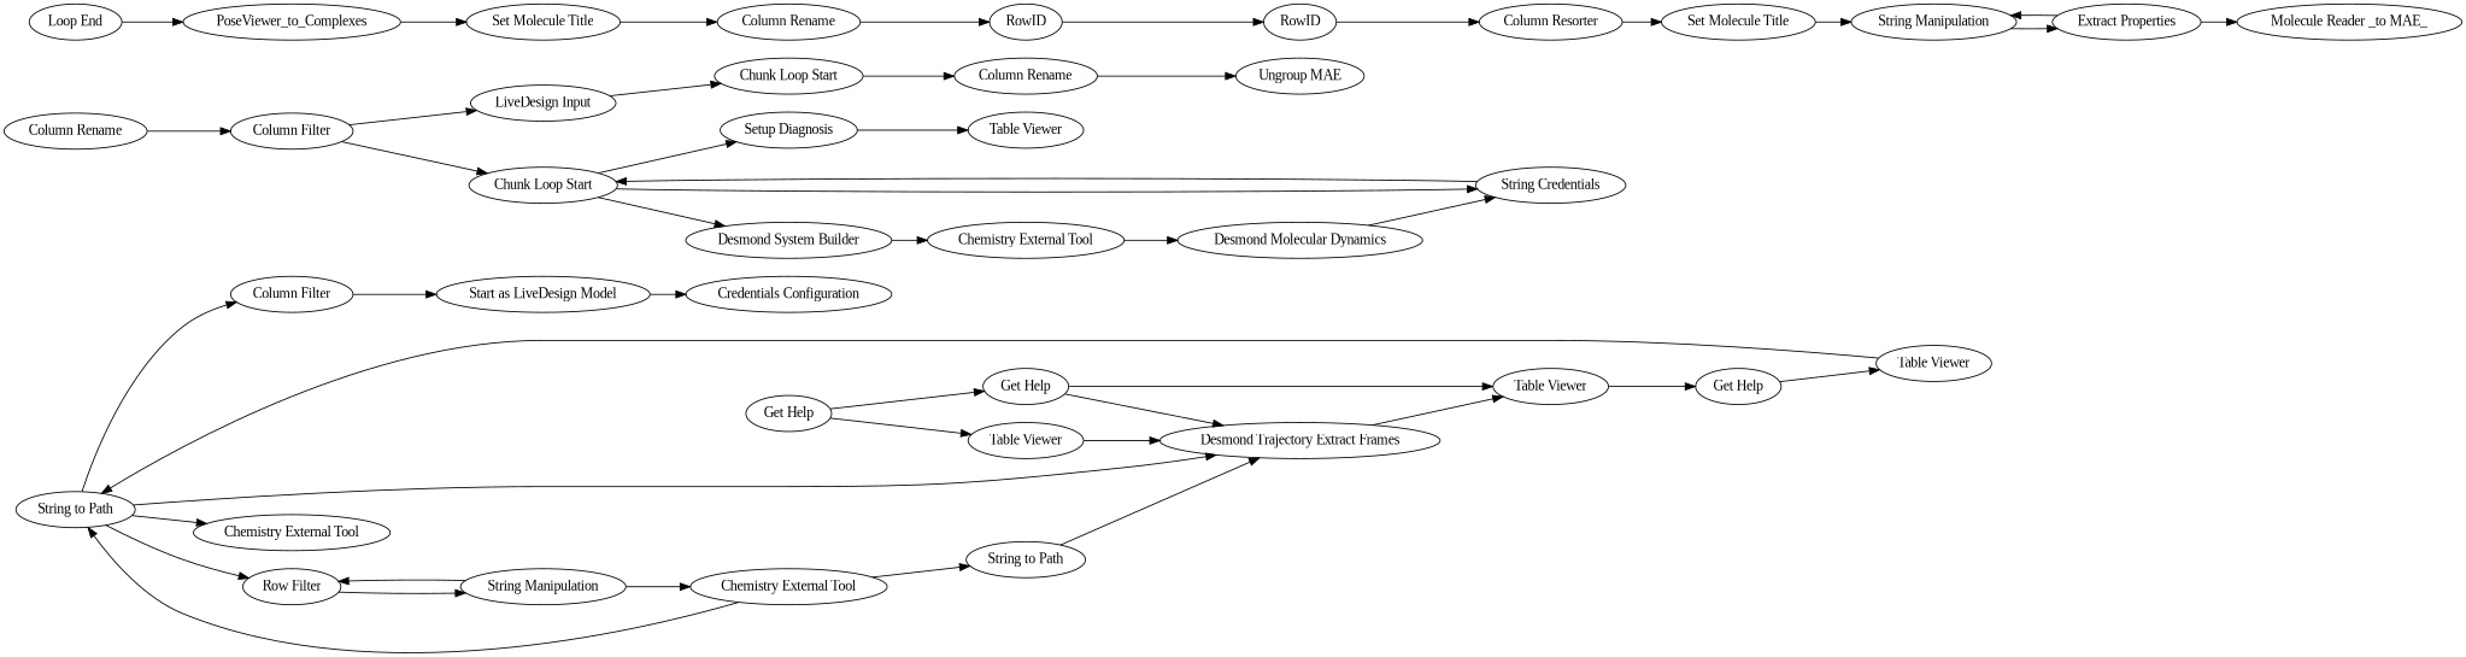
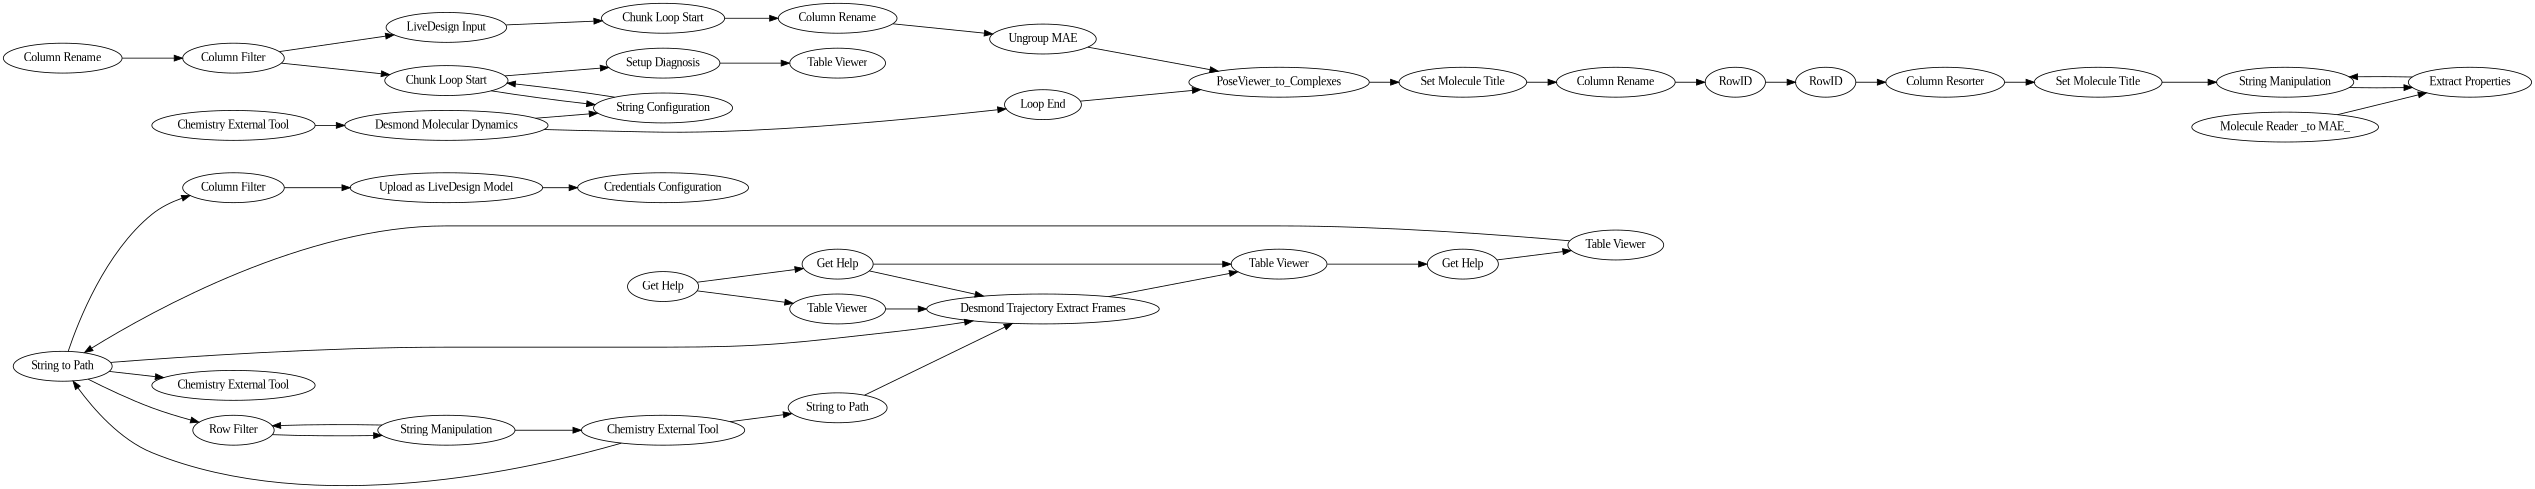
  digraph {
    fontname="Liberation Serif"
    rankdir=LR
    node [fontname="Liberation Serif"]
    edge [fontname="Liberation Serif"]
    n1 [label="String to Path"]
    n2 [label="Column Filter"]
    n3 [label="Desmond Trajectory Extract Frames"]
    n4 [label="Row Filter"]
    n5 [label="Chemistry External Tool"]
-   n6 [label="Start as LiveDesign Model"]
+   n6 [label="Upload as LiveDesign Model"]
    n7 [label="Table Viewer"]
    n8 [label="String Manipulation"]
    n9 [label="Credentials Configuration"]
    n10 [label="Table Viewer"]
    n11 [label="Get Help"]
    n12 [label="Table Viewer"]
    n13 [label="Chemistry External Tool"]
    n14 [label="String to Path"]
    n15 [label="Column Rename"]
    n16 [label="Column Filter"]
    n17 [label="LiveDesign Input"]
    n18 [label="Chunk Loop Start"]
    n19 [label="Chunk Loop Start"]
    n20 [label="Setup Diagnosis"]
-   n21 [label="String Credentials"]
-   n22 [label="Desmond System Builder"]
+   n21 [label="String Configuration"]
    n23 [label=RowID]
    n24 [label="Column Resorter"]
    n25 [label="Set Molecule Title"]
    n26 [label="String Manipulation"]
    n27 [label="Get Help"]
    n28 [label="Column Rename"]
    n29 [label="Ungroup MAE"]
    n30 [label="Molecule Reader _to MAE_"]
    n31 [label="Extract Properties"]
    n32 [label="Desmond Molecular Dynamics"]
    n33 [label="Loop End"]
    n34 [label=PoseViewer_to_Complexes]
    n35 [label="Table Viewer"]
    n36 [label="Chemistry External Tool"]
    n37 [label="Set Molecule Title"]
    n38 [label="Column Rename"]
    n39 [label=RowID]
    n40 [label="Get Help"]
    n1 -> n2
    n1 -> n3
    n1 -> n4
    n1 -> n5
    n2 -> n6
    n3 -> n7
    n4 -> n8
    n6 -> n9
    n7 -> n11
    n8 -> n4
    n8 -> n13
    n10 -> n3
    n11 -> n12
    n12 -> n1
    n13 -> n1
    n13 -> n14
    n14 -> n3
    n15 -> n16
    n16 -> n17
    n16 -> n18
    n17 -> n19
    n18 -> n20
    n18 -> n21
-   n18 -> n22
    n19 -> n28
    n20 -> n35
    n21 -> n18
-   n22 -> n36
    n23 -> n24
    n24 -> n25
    n25 -> n26
    n26 -> n31
    n27 -> n3
    n27 -> n7
    n28 -> n29
-   n31 -> n30
+   n29 -> n34
+   n30 -> n31
    n31 -> n26
    n32 -> n21
+   n32 -> n33
    n33 -> n34
    n34 -> n37
    n36 -> n32
    n37 -> n38
    n38 -> n39
    n39 -> n23
    n40 -> n10
    n40 -> n27
  }
